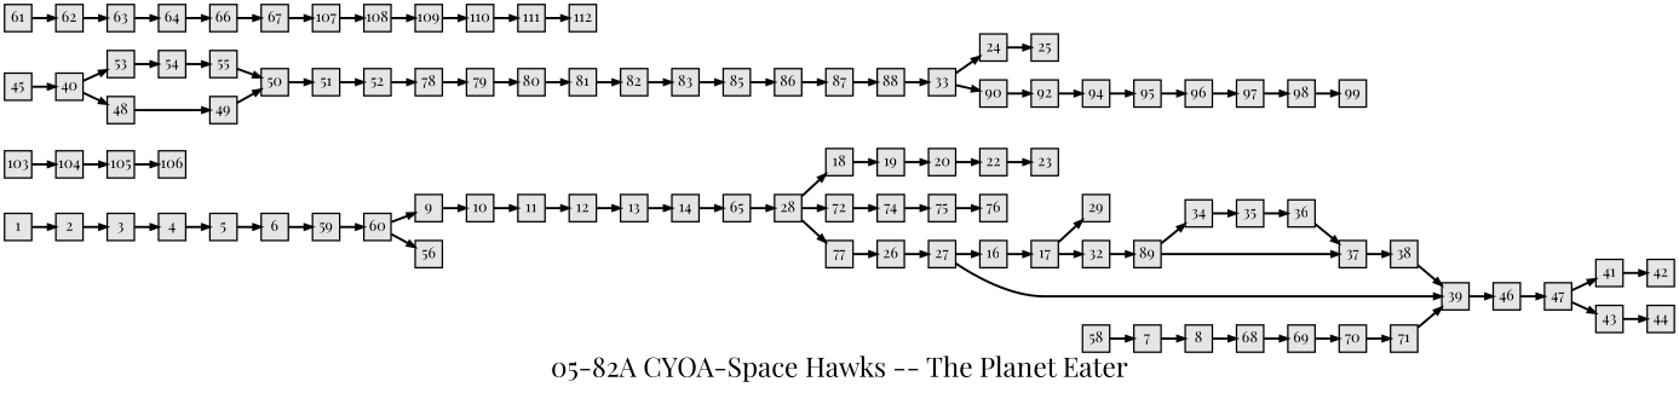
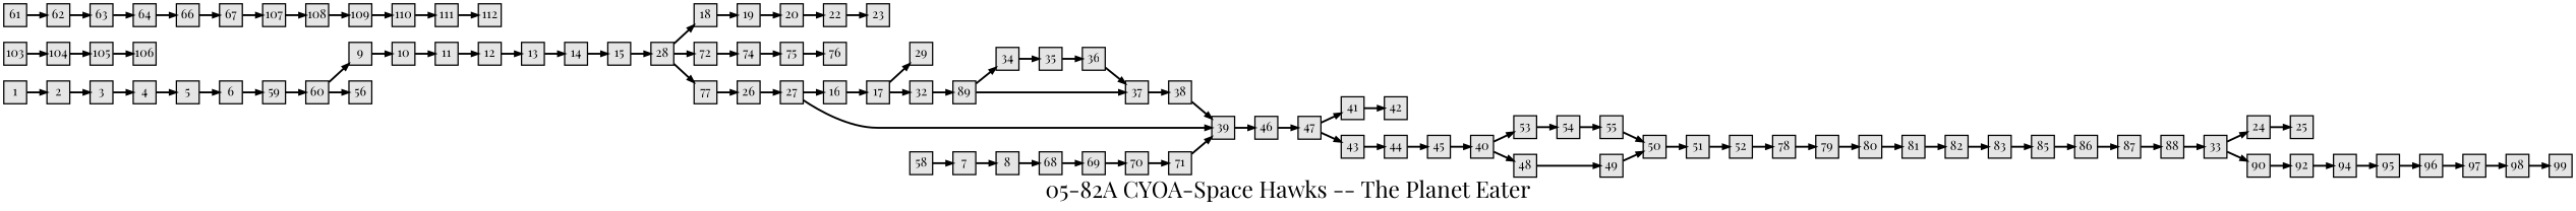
  digraph {
    fontname="Playfair Display"
    fontsize=36
    label="05-82A CYOA-Space Hawks -- The Planet Eater"
    nodesep=0.35
    ordering=out
    rankdir=LR
    ranksep=0.45
    node [fillcolor=grey90 fixedsize=true fontname="Playfair Display" fontsize=20 labelfloat=true margin="0,0" penwidth=2 regular=true shape=rect style=filled]
    edge [fontname="Playfair Display" fontsize=12 labelfloat=true penwidth=3]
    1
    2
    3
    4
    5
    6
    59
    60
    9
    56
    7
    8
    68
    69
    103
    104
    70
    10
    11
    12
    13
    14
-   15 [label=65]
+   15
    28
    18
    72
    77
    19
    74
    26
    16
    17
    29
    32
    89
    34
    37
    20
    22
    23
    24
    25
    27
    39
    46
    47
    75
    35
    38
    33
    90
    92
    94
    36
    41
    43
    40
    53
    48
    54
    49
    55
    50
    42
    44
    45
    51
    52
    78
    79
    80
    58
    61
    62
    63
    64
    66
    67
    107
    108
    109
    71
    76
    81
    82
    83
    85
    86
    87
    88
    95
    96
    97
    98
    99
    105
    106
    110
    111
    112
    1 -> 2
    2 -> 3
    3 -> 4
    4 -> 5
    5 -> 6
    6 -> 59
    59 -> 60
    60 -> 9
    60 -> 56
    9 -> 10
    7 -> 8
    8 -> 68
    68 -> 69
    69 -> 70
    103 -> 104
    104 -> 105
    70 -> 71
    10 -> 11
    11 -> 12
    12 -> 13
    13 -> 14
    14 -> 15
    15 -> 28
    28 -> 18
    28 -> 72
    28 -> 77
    18 -> 19
    72 -> 74
    77 -> 26
    19 -> 20
    74 -> 75
    26 -> 27
    16 -> 17
    17 -> 29
    17 -> 32
    32 -> 89
    89 -> 34
    89 -> 37
    34 -> 35
    37 -> 38
    20 -> 22
    22 -> 23
    24 -> 25
    27 -> 16
    27 -> 39
    39 -> 46
    46 -> 47
    47 -> 41
    47 -> 43
    75 -> 76
    35 -> 36
    38 -> 39
    33 -> 24
    33 -> 90
    90 -> 92
    92 -> 94
    94 -> 95
    36 -> 37
    41 -> 42
    43 -> 44
    40 -> 53
    40 -> 48
    53 -> 54
    48 -> 49
    54 -> 55
    49 -> 50
    55 -> 50
    50 -> 51
+   44 -> 45
    45 -> 40
    51 -> 52
    52 -> 78
    78 -> 79
    79 -> 80
    80 -> 81
    58 -> 7
    61 -> 62
    62 -> 63
    63 -> 64
    64 -> 66
    66 -> 67
    67 -> 107
    107 -> 108
    108 -> 109
    109 -> 110
    71 -> 39
    81 -> 82
    82 -> 83
    83 -> 85
    85 -> 86
    86 -> 87
    87 -> 88
    88 -> 33
    95 -> 96
    96 -> 97
    97 -> 98
    98 -> 99
    105 -> 106
    110 -> 111
    111 -> 112
  }
